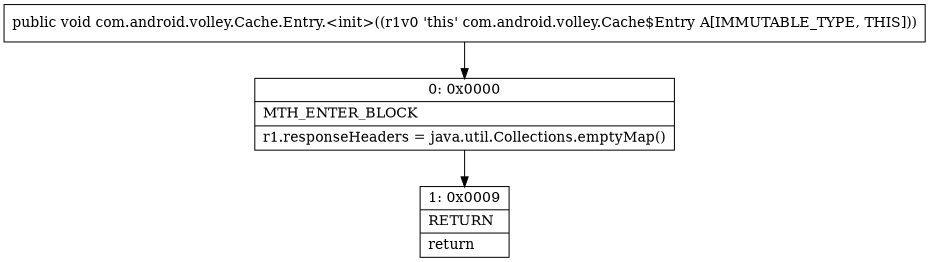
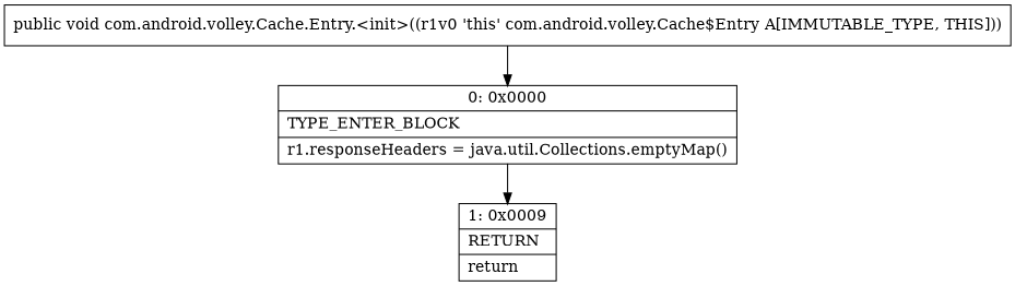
  digraph {
    node [shape=record]
-   n1 [label="{0\:\ 0x0000|MTH_ENTER_BLOCK\l|r1.responseHeaders = java.util.Collections.emptyMap()\l}"]
+   n1 [label="{0\:\ 0x0000|TYPE_ENTER_BLOCK\l|r1.responseHeaders = java.util.Collections.emptyMap()\l}"]
    n2 [label="{1\:\ 0x0009|RETURN\l|return\l}"]
    n3 [label="{public void com.android.volley.Cache.Entry.\<init\>((r1v0 'this' com.android.volley.Cache$Entry A[IMMUTABLE_TYPE, THIS])) }"]
    n1 -> n2
    n3 -> n1
  }
